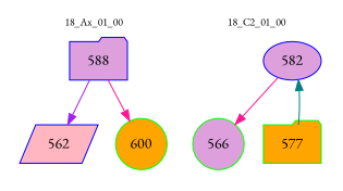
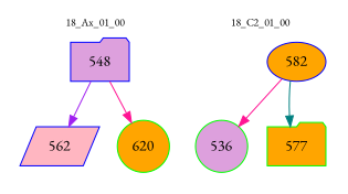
  digraph {
    fontname="EB Garamond"
    node [color=blue fillcolor=plum fontname="EB Garamond" shape=folder style=filled]
    edge [color=deeppink fontname="EB Garamond"]
-   n1 [label=588]
+   n1 [label=548]
    n2 [fillcolor=lightpink label=562 shape=parallelogram]
-   n3 [color=green fillcolor=orange label=600 shape=circle]
-   n4 [label=582 shape=ellipse]
-   n5 [color=green label=566 shape=circle]
+   n3 [color=green fillcolor=orange label=620 shape=circle]
+   n4 [fillcolor=orange label=582 shape=ellipse]
+   n5 [color=green label=536 shape=circle]
    n6 [color=green fillcolor=orange label=577]
    subgraph cluster_1 {
      color=white
      fontsize=10
      label="18_Ax_01_00"
      n1
      n2
      n3
    }
    subgraph cluster_2 {
      color=white
      fontsize=10
      label="18_C2_01_00"
      n4
      n5
      n6
    }
    n1 -> n2 [color=purple]
    n1 -> n3
    n4 -> n5
-   n6 -> n4 [color=teal]
+   n4 -> n6 [color=teal]
  }
